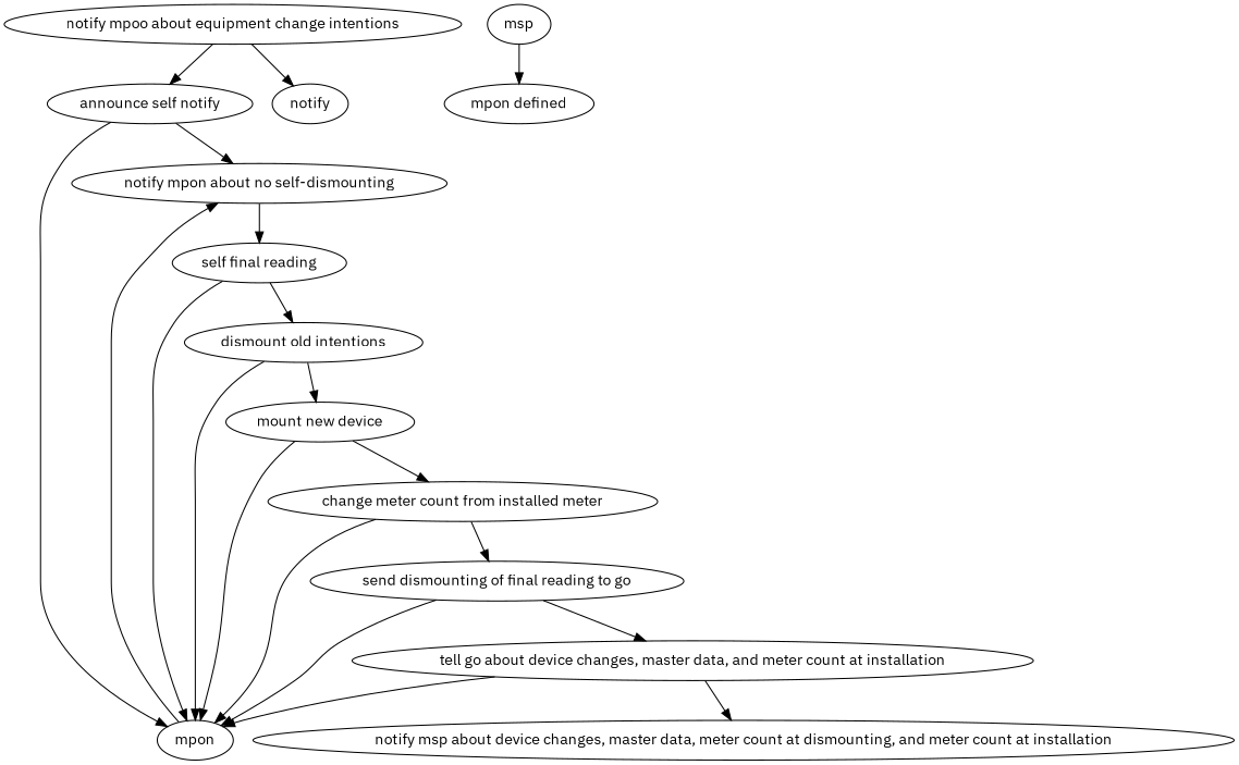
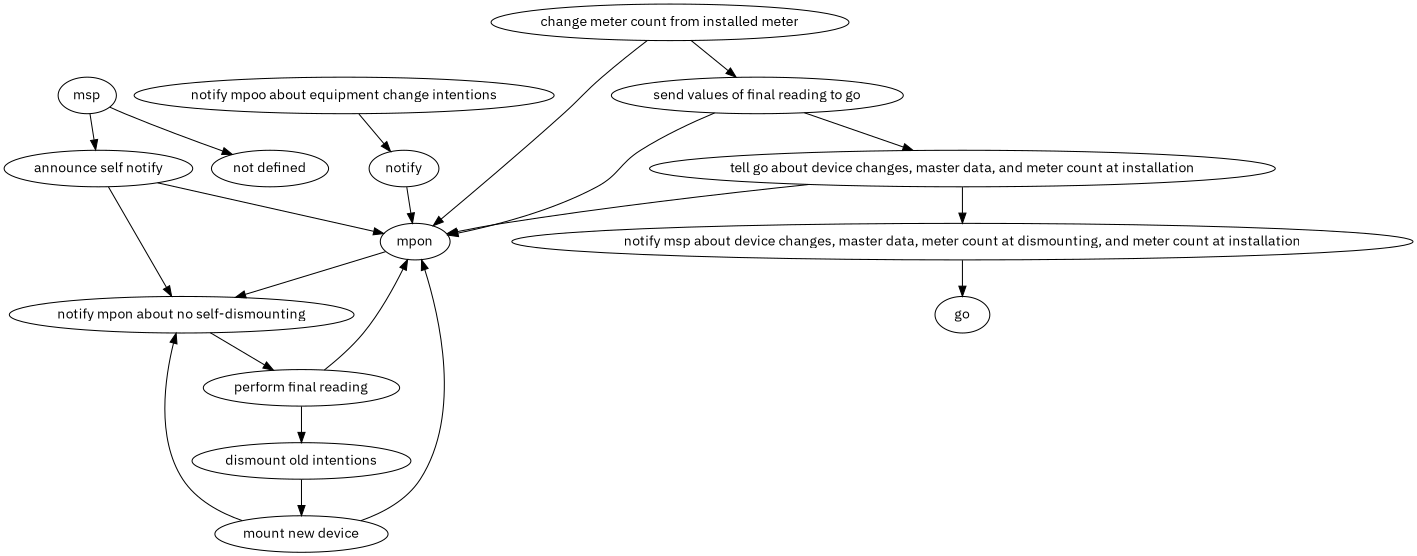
  strict digraph {
    fontname="IBM Plex Sans"
    node [fontname="IBM Plex Sans"]
    edge [attrs="{'type': 'actor performer', 'label': 'actor performer'}" fontname="IBM Plex Sans"]
    "notify mpoo about equipment change intentions" [attrs="{'type': 'Activity', 'label': 'notify mpoo about equipment change intentions'}"]
    n2 [attrs="{'type': 'Activity', 'label': 'announce self dismounting'}" label="announce self notify"]
    n3 [attrs="{'type': 'Actor', 'label': 'mpoo'}" label=notify]
    "notify mpon about no self-dismounting" [attrs="{'type': 'Activity', 'label': 'notify mpon about no self-dismounting'}"]
    mpon [attrs="{'type': 'Actor', 'label': 'mpon'}"]
-   "perform final reading" [attrs="{'type': 'Activity', 'label': 'perform final reading'}" label="self final reading"]
+   "perform final reading" [attrs="{'type': 'Activity', 'label': 'perform final reading'}"]
    n7 [attrs="{'type': 'Activity', 'label': 'dismount old equipment'}" label="dismount old intentions"]
    "mount new device" [attrs="{'type': 'Activity', 'label': 'mount new device'}"]
    n9 [attrs="{'type': 'Activity', 'label': 'read meter count from installed meter'}" label="change meter count from installed meter"]
-   "send values of final reading to go" [attrs="{'type': 'Activity', 'label': 'send values of final reading to go'}" label="send dismounting of final reading to go"]
+   "send values of final reading to go" [attrs="{'type': 'Activity', 'label': 'send values of final reading to go'}"]
    "tell go about device changes, master data, and meter count at installation" [attrs="{'type': 'Activity', 'label': 'tell go about device changes, master data, and meter count at installation'}"]
    "notify msp about device changes, master data, meter count at dismounting, and meter count at installation" [attrs="{'type': 'Activity', 'label': 'notify msp about device changes, master data, meter count at dismounting, and meter count at installation'}"]
+   go [attrs="{'type': 'Actor', 'label': 'go'}"]
    msp [attrs="{'type': 'Activity', 'label': 'msp'}"]
-   "not defined" [attrs="{'type': 'Actor', 'label': 'not defined'}" label="mpon defined"]
-   "notify mpoo about equipment change intentions" -> n2 [attrs="{'type': 'flow', 'label': 'flow'}"]
+   "not defined" [attrs="{'type': 'Actor', 'label': 'not defined'}"]
+   msp -> n2 [attrs="{'type': 'flow', 'label': 'flow'}"]
    "notify mpoo about equipment change intentions" -> n3
    n2 -> "notify mpon about no self-dismounting" [attrs="{'type': 'flow', 'label': 'flow'}"]
    n2 -> mpon
    "notify mpon about no self-dismounting" -> "perform final reading" [attrs="{'type': 'flow', 'label': 'flow'}"]
    mpon -> "notify mpon about no self-dismounting"
    "perform final reading" -> mpon
    "perform final reading" -> n7 [attrs="{'type': 'flow', 'label': 'flow'}"]
-   n7 -> mpon
+   n3 -> mpon
    n7 -> "mount new device" [attrs="{'type': 'flow', 'label': 'flow'}"]
    "mount new device" -> mpon
-   "mount new device" -> n9 [attrs="{'type': 'flow', 'label': 'flow'}"]
+   "mount new device" -> "notify mpon about no self-dismounting" [attrs="{'type': 'flow', 'label': 'flow'}"]
    n9 -> mpon
    n9 -> "send values of final reading to go" [attrs="{'type': 'flow', 'label': 'flow'}"]
    "send values of final reading to go" -> mpon
    "send values of final reading to go" -> "tell go about device changes, master data, and meter count at installation" [attrs="{'type': 'flow', 'label': 'flow'}"]
    "tell go about device changes, master data, and meter count at installation" -> mpon
    "tell go about device changes, master data, and meter count at installation" -> "notify msp about device changes, master data, meter count at dismounting, and meter count at installation" [attrs="{'type': 'flow', 'label': 'flow'}"]
+   "notify msp about device changes, master data, meter count at dismounting, and meter count at installation" -> go
    msp -> "not defined"
  }
